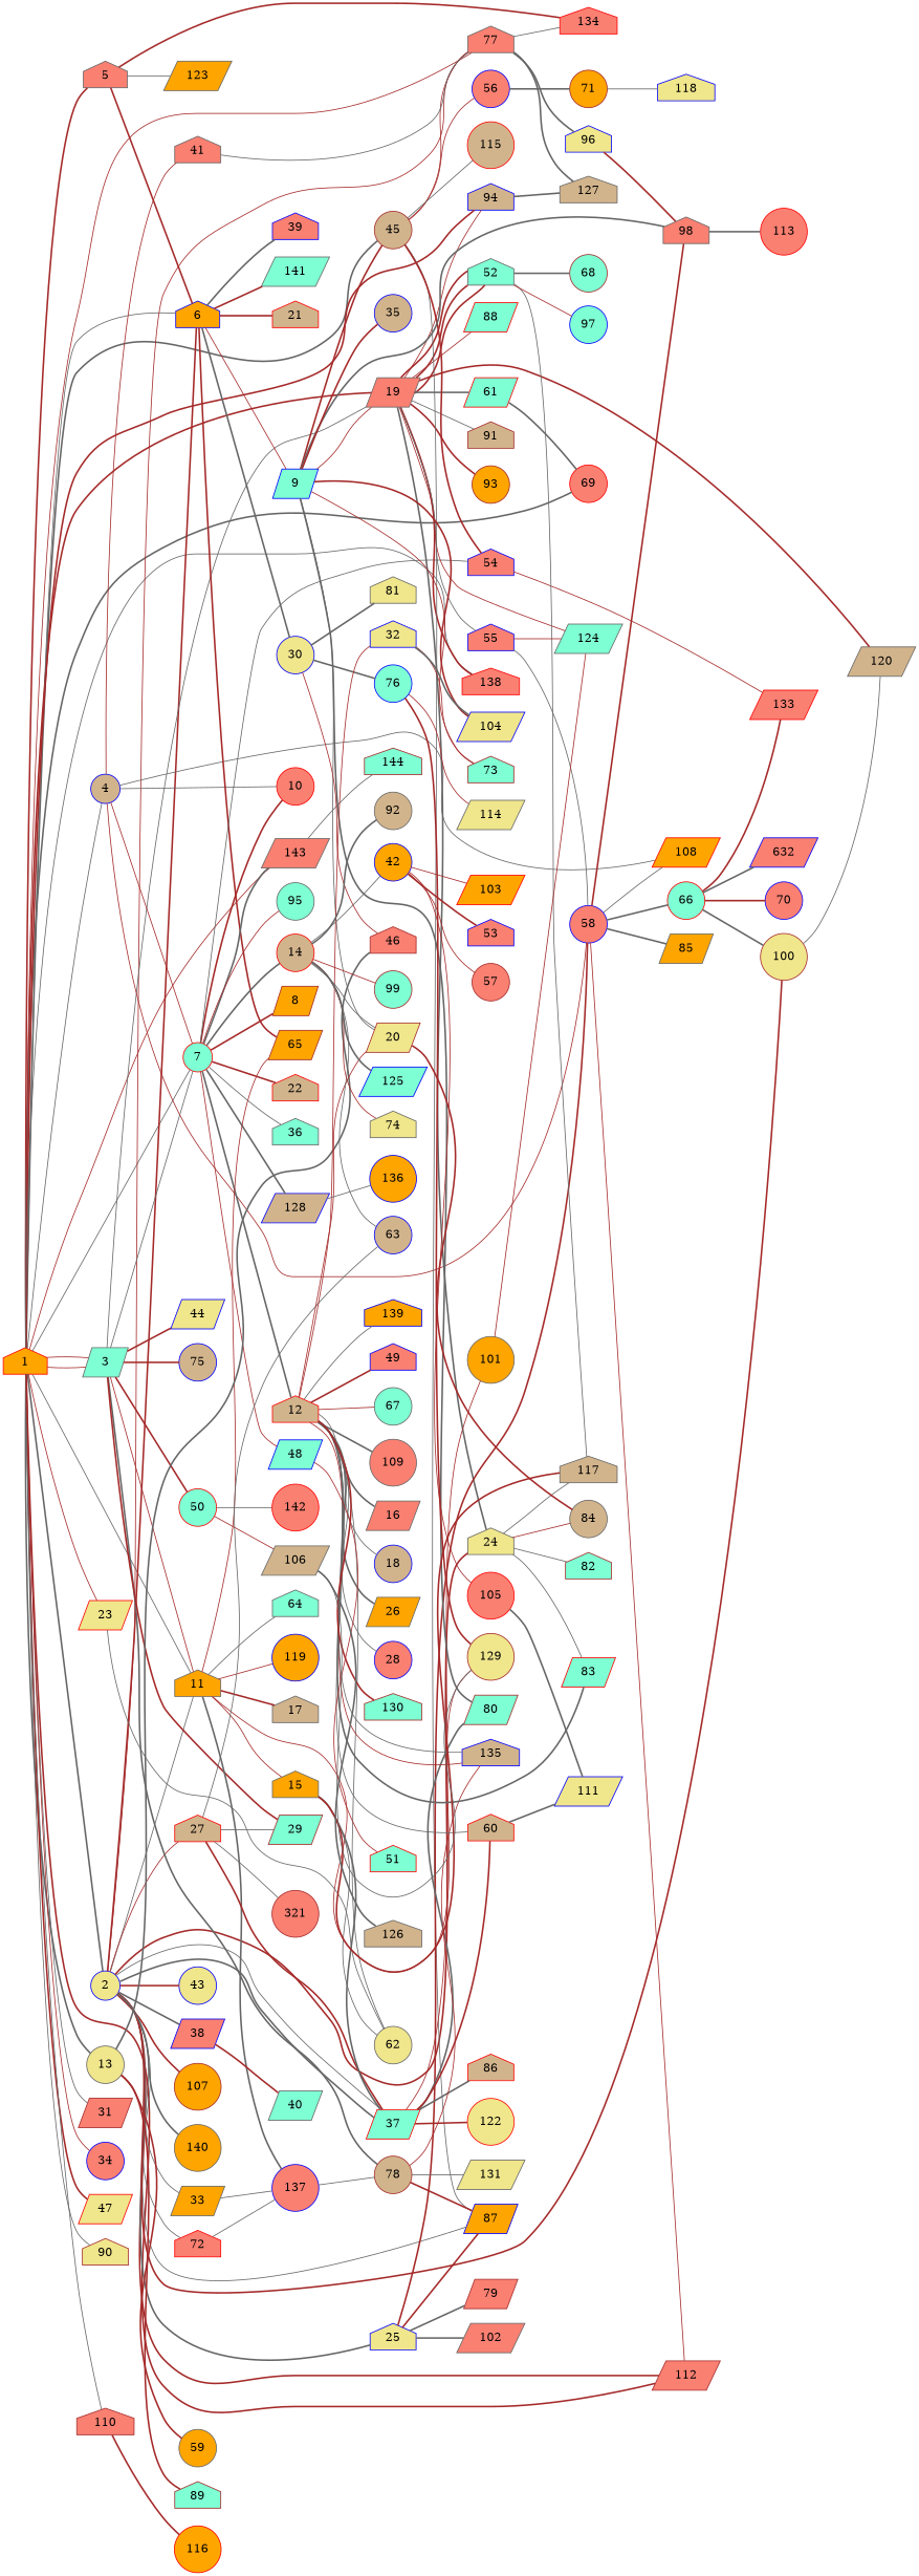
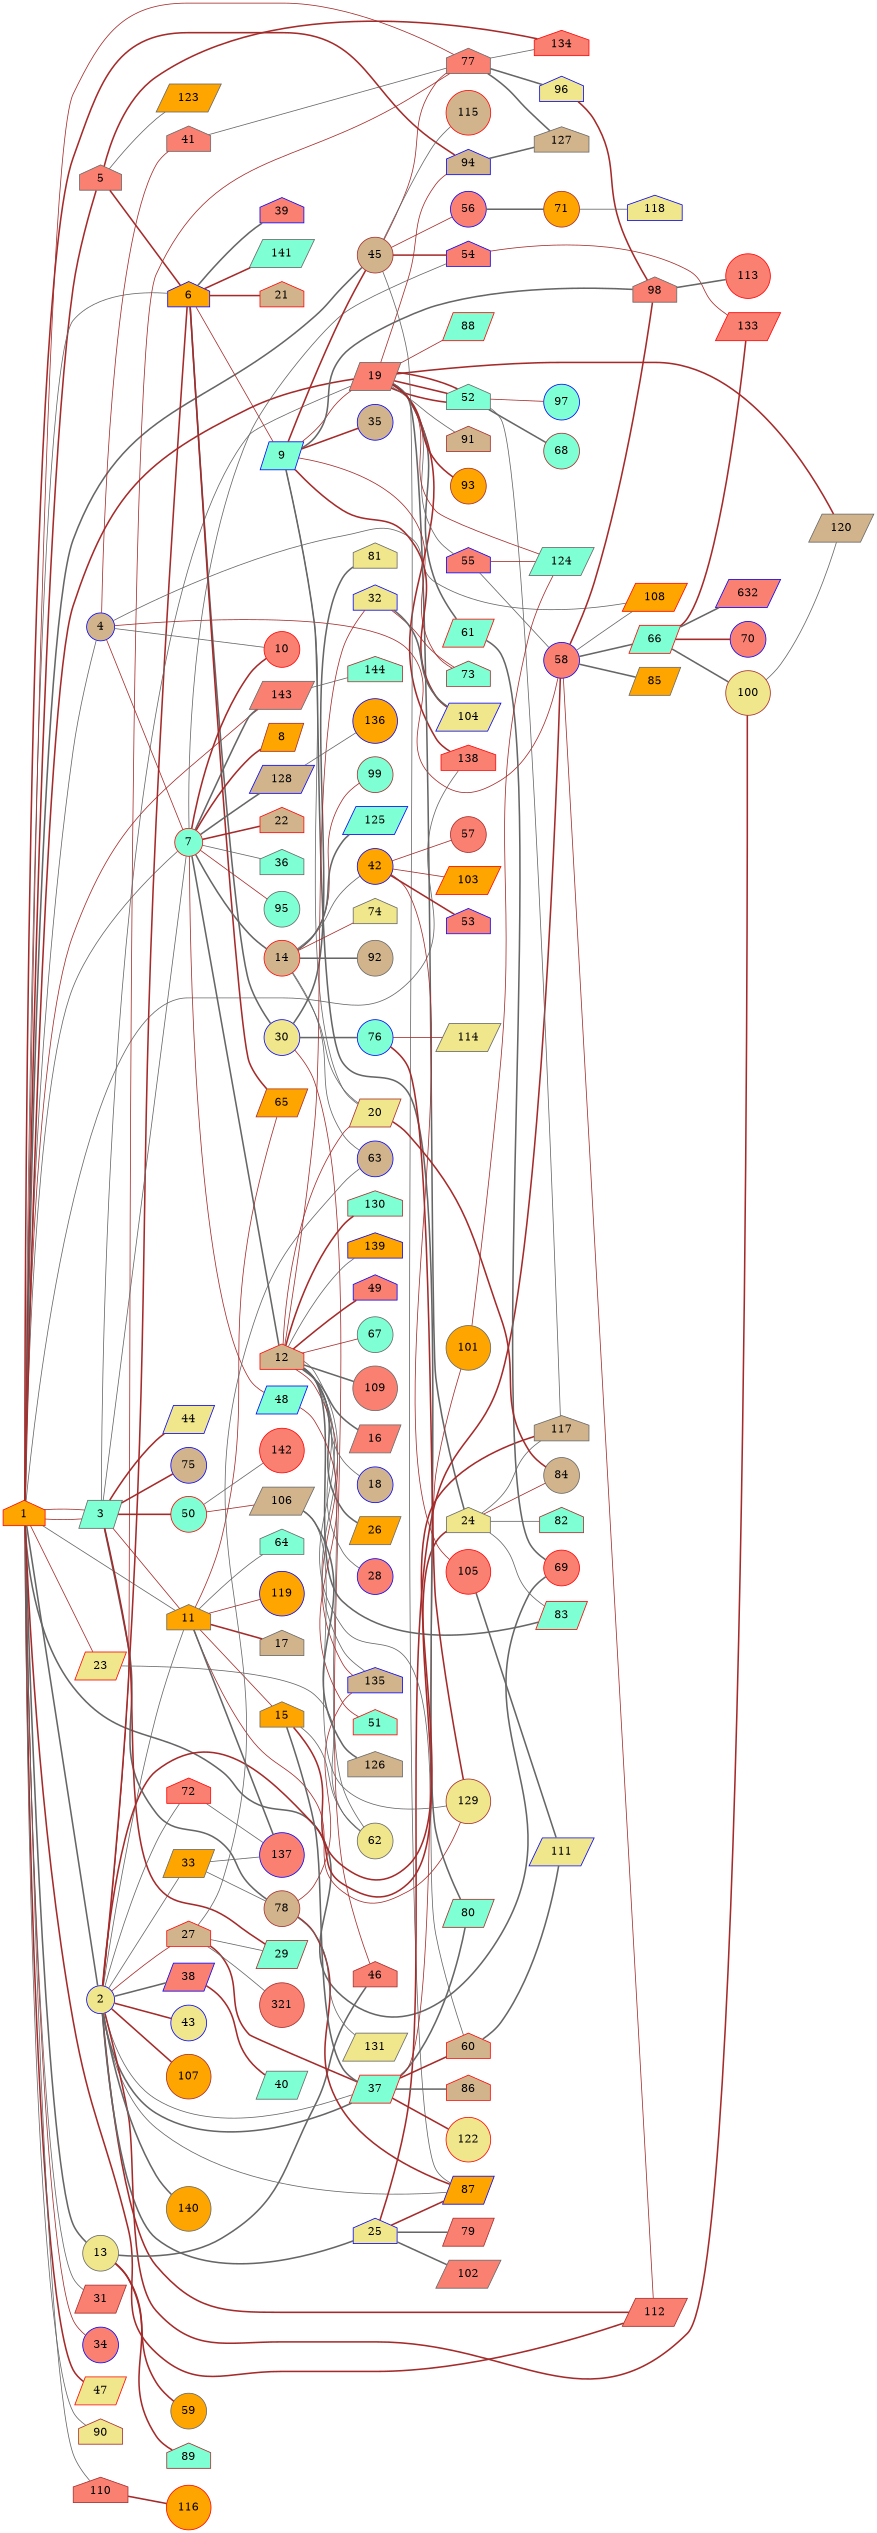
  graph {
    rankdir=LR
    node [color=blue fillcolor=salmon shape=circle style=filled]
    edge [color=gray40 style=solid]
    1 [color=red fillcolor=orange shape=house]
    2 [fillcolor=khaki]
    3 [color=gray40 fillcolor=aquamarine shape=parallelogram]
    4 [fillcolor=tan]
    5 [color=gray40 shape=house]
    6 [fillcolor=orange shape=house]
    7 [color=red fillcolor=aquamarine]
    11 [color=gray40 fillcolor=orange shape=house]
    13 [color=gray40 fillcolor=khaki]
    19 [color=gray40 shape=parallelogram]
    23 [color=red fillcolor=khaki shape=parallelogram]
    31 [color=brown shape=parallelogram]
    34
    45 [color=brown fillcolor=tan]
    47 [color=red fillcolor=khaki shape=parallelogram]
    69 [color=red]
    77 [color=gray40 shape=house]
    90 [color=brown fillcolor=khaki shape=house]
    94 [fillcolor=tan shape=house]
    110 [color=brown shape=house]
    112 [color=brown shape=parallelogram]
    138 [color=red shape=house]
    143 [color=gray40 shape=parallelogram]
    24 [color=gray40 fillcolor=khaki shape=house]
    25 [fillcolor=khaki shape=house]
    27 [color=red fillcolor=tan shape=house]
    33 [color=gray40 fillcolor=orange shape=parallelogram]
    37 [color=red fillcolor=aquamarine shape=parallelogram]
    38 [shape=parallelogram]
    43 [fillcolor=khaki]
    72 [color=red shape=house]
    87 [fillcolor=orange shape=parallelogram]
    100 [color=brown fillcolor=khaki]
    107 [color=brown fillcolor=orange]
    140 [color=gray40 fillcolor=orange]
    78 [color=brown fillcolor=tan]
    29 [color=brown fillcolor=aquamarine shape=parallelogram]
    44 [fillcolor=khaki shape=parallelogram]
    50 [color=red fillcolor=aquamarine]
    75 [fillcolor=tan]
    10 [color=red]
    41 [color=gray40 shape=house]
    58
    108 [color=red fillcolor=orange shape=parallelogram]
    123 [color=gray40 fillcolor=orange shape=parallelogram]
    134 [color=red shape=house]
    9 [fillcolor=aquamarine shape=parallelogram]
    21 [color=red fillcolor=tan shape=house]
    30 [fillcolor=khaki]
    39 [shape=house]
    65 [color=brown fillcolor=orange shape=parallelogram]
    141 [color=gray40 fillcolor=aquamarine shape=parallelogram]
    8 [color=brown fillcolor=orange shape=parallelogram]
    12 [color=red fillcolor=tan shape=house]
    14 [color=red fillcolor=tan]
    22 [color=red fillcolor=tan shape=house]
    36 [color=gray40 fillcolor=aquamarine shape=house]
    48 [fillcolor=aquamarine shape=parallelogram]
    54 [shape=house]
    95 [color=gray40 fillcolor=aquamarine]
    128 [fillcolor=tan shape=parallelogram]
    15 [color=gray40 fillcolor=orange shape=house]
    17 [color=gray40 fillcolor=tan shape=house]
    64 [color=gray40 fillcolor=aquamarine shape=house]
    119 [fillcolor=orange]
    129 [color=brown fillcolor=khaki]
    137
    46 [color=brown shape=house]
    59 [color=gray40 fillcolor=orange]
    89 [color=brown fillcolor=aquamarine shape=house]
    52 [color=gray40 fillcolor=aquamarine shape=house]
    55 [shape=house]
    61 [color=red fillcolor=aquamarine shape=parallelogram]
    88 [color=red fillcolor=aquamarine shape=parallelogram]
    91 [color=brown fillcolor=tan shape=house]
    93 [color=brown fillcolor=orange]
    120 [color=gray40 fillcolor=tan shape=parallelogram]
    124 [color=gray40 fillcolor=aquamarine shape=parallelogram]
    62 [color=gray40 fillcolor=khaki]
    56
    115 [color=red fillcolor=tan]
    96 [fillcolor=khaki shape=house]
    127 [color=gray40 fillcolor=tan shape=house]
    135 [fillcolor=tan shape=house]
    131 [color=gray40 fillcolor=khaki shape=parallelogram]
    116 [color=red fillcolor=orange]
    144 [color=brown fillcolor=aquamarine shape=house]
    83 [color=red fillcolor=aquamarine shape=parallelogram]
    117 [color=gray40 fillcolor=tan shape=house]
    84 [color=gray40 fillcolor=tan]
    82 [color=brown fillcolor=aquamarine shape=house]
    79 [color=brown shape=parallelogram]
    102 [color=gray40 shape=parallelogram]
    63 [fillcolor=tan]
    n95 [color=brown label=321]
    80 [color=brown fillcolor=aquamarine shape=parallelogram]
    60 [color=red fillcolor=tan shape=house]
    86 [color=red fillcolor=tan shape=house]
    101 [color=gray40 fillcolor=orange]
    122 [color=red fillcolor=khaki]
    40 [color=gray40 fillcolor=aquamarine shape=parallelogram]
    106 [color=gray40 fillcolor=tan shape=parallelogram]
    142 [color=red]
    98 [color=gray40 shape=house]
-   66 [color=red fillcolor=aquamarine]
+   66 [color=red fillcolor=aquamarine shape=parallelogram]
    85 [color=gray40 fillcolor=orange shape=parallelogram]
    20 [color=brown fillcolor=khaki shape=parallelogram]
    35 [fillcolor=tan]
    73 [color=brown fillcolor=aquamarine shape=house]
    104 [fillcolor=khaki shape=parallelogram]
    76 [fillcolor=aquamarine]
    81 [color=gray40 fillcolor=khaki shape=house]
    16 [color=gray40 shape=parallelogram]
    18 [fillcolor=tan]
    26 [color=gray40 fillcolor=orange shape=parallelogram]
    28
    32 [fillcolor=khaki shape=house]
    49 [shape=house]
    67 [color=gray40 fillcolor=aquamarine]
    109 [color=gray40]
    130 [color=brown fillcolor=aquamarine shape=house]
    139 [fillcolor=orange shape=house]
    42 [fillcolor=orange]
    74 [color=gray40 fillcolor=khaki shape=house]
    92 [color=gray40 fillcolor=tan]
    99 [color=brown fillcolor=aquamarine]
    125 [fillcolor=aquamarine shape=parallelogram]
    51 [color=red fillcolor=aquamarine shape=house]
    133 [color=red shape=parallelogram]
    136 [fillcolor=orange]
    113 [color=red]
    111 [fillcolor=khaki shape=parallelogram]
    53 [shape=house]
    57 [color=brown]
    103 [color=red fillcolor=orange shape=parallelogram]
    105 [color=red]
    68 [color=brown fillcolor=aquamarine]
    97 [fillcolor=aquamarine]
    114 [color=gray40 fillcolor=khaki shape=parallelogram]
    71 [color=brown fillcolor=orange]
    126 [color=gray40 fillcolor=tan shape=house]
    118 [fillcolor=khaki shape=house]
    70
    n144 [label=632 shape=parallelogram]
    1 -- 2 [style=bold]
    1 -- 3 [color=brown]
    1 -- 3 [color=brown]
    1 -- 4
    1 -- 5 [color=brown style=bold]
    1 -- 6
    1 -- 7
    1 -- 11
    1 -- 13 [style=bold]
    1 -- 19 [color=brown style=bold]
    1 -- 23 [color=brown]
    1 -- 31
    1 -- 34 [color=brown]
    1 -- 45 [style=bold]
    1 -- 47 [color=brown style=bold]
    1 -- 69 [style=bold]
    1 -- 77 [color=brown]
    1 -- 90
    1 -- 94 [color=brown style=bold]
    1 -- 110
    1 -- 112 [color=brown style=bold]
    1 -- 138
    1 -- 143 [color=brown]
    2 -- 6 [color=brown style=bold]
    2 -- 11
    2 -- 77 [color=brown]
    2 -- 112 [color=brown style=bold]
    2 -- 24 [color=brown style=bold]
    2 -- 25 [style=bold]
    2 -- 27 [color=brown]
    2 -- 33
    2 -- 37 [style=bold]
    2 -- 37
    2 -- 38 [style=bold]
    2 -- 43 [color=brown style=bold]
    2 -- 72
    2 -- 87
    2 -- 100 [color=brown style=bold]
    2 -- 107 [color=brown style=bold]
    2 -- 140 [style=bold]
    3 -- 7
    3 -- 11 [color=brown]
    3 -- 19
    3 -- 78 [style=bold]
    3 -- 29 [color=brown style=bold]
    3 -- 44 [color=brown style=bold]
    3 -- 50 [color=brown style=bold]
    3 -- 75 [color=brown style=bold]
    4 -- 7 [color=brown]
    4 -- 10
    4 -- 41 [color=brown]
    4 -- 58 [color=brown]
    4 -- 108
    5 -- 6 [color=brown style=bold]
    5 -- 123
    5 -- 134 [color=brown style=bold]
    6 -- 9 [color=brown]
    6 -- 21 [color=brown style=bold]
    6 -- 30 [style=bold]
    6 -- 39 [style=bold]
    6 -- 65 [color=brown style=bold]
    6 -- 141 [color=brown style=bold]
    7 -- 143 [style=bold]
    7 -- 10 [color=brown style=bold]
    7 -- 8 [color=brown style=bold]
    7 -- 12 [style=bold]
    7 -- 14 [style=bold]
    7 -- 22 [color=brown style=bold]
    7 -- 36
    7 -- 48 [color=brown]
    7 -- 54
    7 -- 95 [color=brown]
    7 -- 128 [style=bold]
    11 -- 65 [color=brown]
    11 -- 15 [color=brown]
    11 -- 17 [color=brown style=bold]
    11 -- 64
    11 -- 119 [color=brown]
    11 -- 129 [color=brown]
    11 -- 137 [style=bold]
    13 -- 46 [style=bold]
    13 -- 59 [color=brown style=bold]
    13 -- 89 [color=brown style=bold]
    19 -- 94 [color=brown]
    19 -- 138 [color=brown style=bold]
    19 -- 24 [style=bold]
    19 -- 52 [color=brown style=bold]
    19 -- 52 [color=brown style=bold]
    19 -- 52 [color=brown style=bold]
    19 -- 55
    19 -- 61 [style=bold]
    19 -- 88 [color=brown]
    19 -- 91
    19 -- 93 [color=brown style=bold]
    19 -- 120 [color=brown style=bold]
    19 -- 124 [color=brown]
    23 -- 62
    45 -- 77 [color=brown]
    45 -- 87
    45 -- 54 [color=brown style=bold]
    45 -- 56 [color=brown]
    45 -- 115
    77 -- 134
    77 -- 96 [style=bold]
    77 -- 127 [style=bold]
    94 -- 127 [style=bold]
    110 -- 116 [color=brown style=bold]
    143 -- 144
    24 -- 83
    24 -- 117
    24 -- 84 [color=brown]
    24 -- 82
    25 -- 87 [color=brown style=bold]
    25 -- 58 [color=brown style=bold]
    25 -- 79 [style=bold]
    25 -- 102 [style=bold]
    27 -- 37 [color=brown style=bold]
    27 -- 29
    27 -- 63
    27 -- n95
-   137 -- 78
+   33 -- 78
    33 -- 137
    37 -- 80 [style=bold]
    37 -- 60 [color=brown style=bold]
    37 -- 86 [style=bold]
    37 -- 101 [color=brown]
    37 -- 122 [color=brown style=bold]
    38 -- 40 [color=brown style=bold]
    72 -- 137
    100 -- 120
    78 -- 87 [color=brown style=bold]
    78 -- 135 [color=brown]
    78 -- 131
    50 -- 106 [color=brown]
    50 -- 142
    41 -- 77
    58 -- 112 [color=brown]
    58 -- 108
    58 -- 98 [color=brown style=bold]
    58 -- 66 [style=bold]
    58 -- 85 [style=bold]
    9 -- 19 [color=brown]
    9 -- 45 [color=brown style=bold]
    9 -- 80 [style=bold]
    9 -- 98 [style=bold]
    9 -- 20
    9 -- 35 [color=brown style=bold]
    9 -- 73 [color=brown]
    9 -- 104 [color=brown style=bold]
    30 -- 46 [color=brown]
    30 -- 76 [style=bold]
    30 -- 81 [style=bold]
    12 -- 62
    12 -- 135 [color=brown]
    12 -- 135
    12 -- 83 [style=bold]
    12 -- 60
    12 -- 20 [color=brown]
    12 -- 16 [style=bold]
    12 -- 18
    12 -- 26 [style=bold]
    12 -- 28
    12 -- 32 [color=brown]
    12 -- 49 [color=brown style=bold]
    12 -- 67 [color=brown]
    12 -- 109 [style=bold]
    12 -- 130 [color=brown style=bold]
    12 -- 139
    14 -- 63
    14 -- 20
    14 -- 42
    14 -- 74 [color=brown]
    14 -- 92 [style=bold]
    14 -- 99 [color=brown]
    14 -- 125 [style=bold]
    48 -- 51 [color=brown]
    54 -- 133 [color=brown]
    128 -- 136
    15 -- 37 [style=bold]
    15 -- 62
    15 -- 117 [color=brown style=bold]
    52 -- 117
    52 -- 68 [style=bold]
    52 -- 97 [color=brown]
    55 -- 58
    55 -- 124 [color=brown]
    61 -- 69 [style=bold]
    56 -- 71 [style=bold]
    96 -- 98 [color=brown style=bold]
    60 -- 111 [style=bold]
    101 -- 124 [color=brown]
    106 -- 129
    106 -- 126 [style=bold]
    98 -- 113 [style=bold]
    66 -- 100 [style=bold]
    66 -- 133 [color=brown style=bold]
    66 -- 70 [color=brown style=bold]
    66 -- n144 [style=bold]
    20 -- 84 [color=brown style=bold]
    76 -- 129 [color=brown style=bold]
    76 -- 114 [color=brown]
    32 -- 73 [color=brown]
    32 -- 104 [style=bold]
    42 -- 53 [color=brown style=bold]
    42 -- 57 [color=brown]
    42 -- 103 [color=brown]
    42 -- 105 [color=brown]
    105 -- 111 [style=bold]
    71 -- 118
  }
